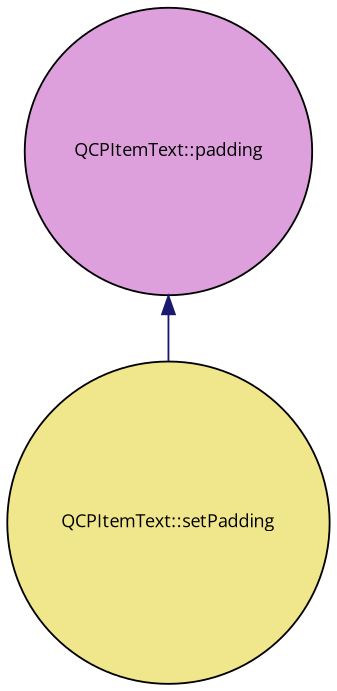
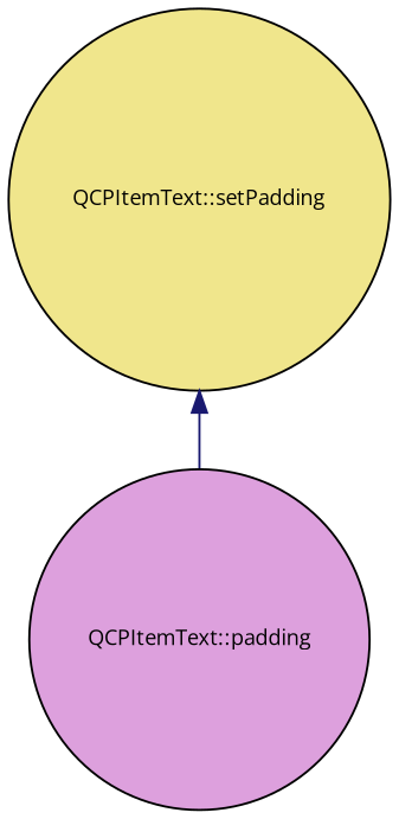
  digraph {
    rankdir=TB
    fontname="Open Sans"
    node [color=black fontname="Open Sans" fontsize=10 shape=circle style=filled]
    n1 [fillcolor=plum fontcolor=black height=0.2 label="QCPItemText::padding" width=0.4]
    n2 [fillcolor=khaki height=0.2 label="QCPItemText::setPadding" width=0.4]
-   n1 -> n2 [color=midnightblue dir=back fontname="Open Sans" fontsize=10 labelfontname=Helvetica labelfontsize=10 style=solid]
+   n2 -> n1 [color=midnightblue dir=back fontname="Open Sans" fontsize=10 labelfontname=Helvetica labelfontsize=10 style=solid]
  }
